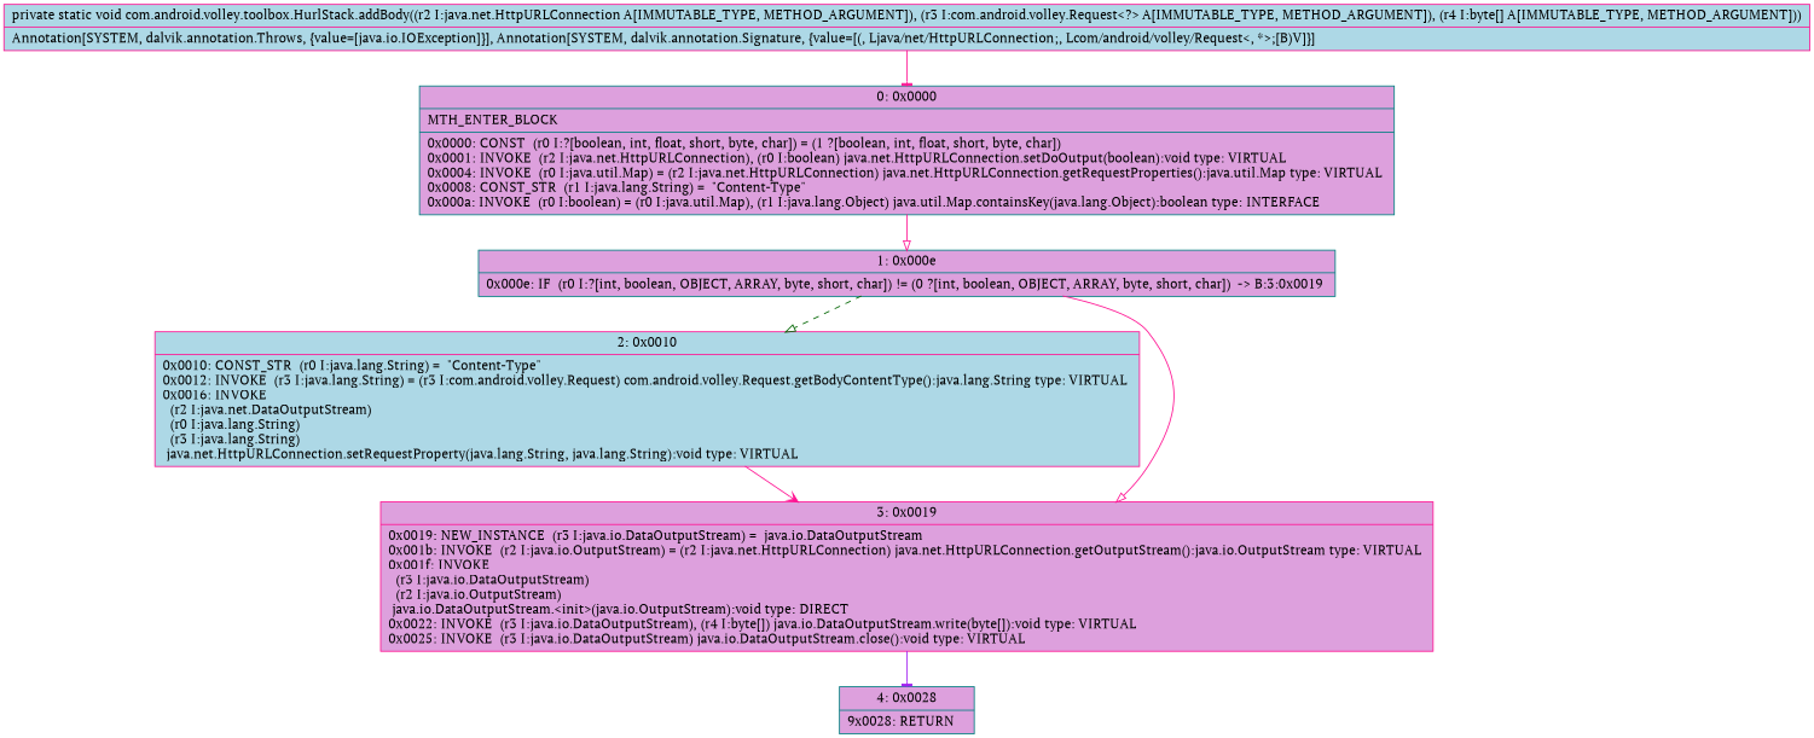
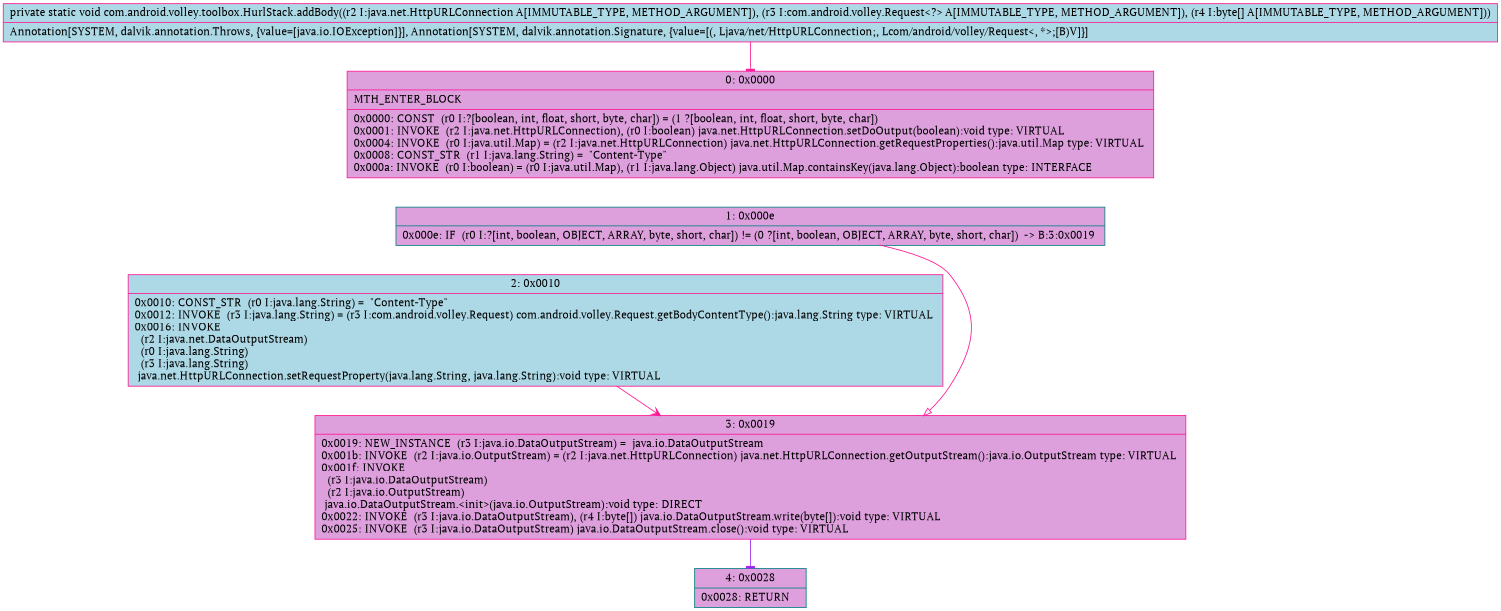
  digraph {
    fontname="PT Serif"
    node [color=teal fillcolor=plum fontname="PT Serif" shape=record style=filled]
    edge [arrowhead=onormal color=deeppink fontname="PT Serif"]
-   n1 [label="{0\:\ 0x0000|MTH_ENTER_BLOCK\l|0x0000: CONST  (r0 I:?[boolean, int, float, short, byte, char]) = (1 ?[boolean, int, float, short, byte, char]) \l0x0001: INVOKE  (r2 I:java.net.HttpURLConnection), (r0 I:boolean) java.net.HttpURLConnection.setDoOutput(boolean):void type: VIRTUAL \l0x0004: INVOKE  (r0 I:java.util.Map) = (r2 I:java.net.HttpURLConnection) java.net.HttpURLConnection.getRequestProperties():java.util.Map type: VIRTUAL \l0x0008: CONST_STR  (r1 I:java.lang.String) =  \"Content\-Type\" \l0x000a: INVOKE  (r0 I:boolean) = (r0 I:java.util.Map), (r1 I:java.lang.Object) java.util.Map.containsKey(java.lang.Object):boolean type: INTERFACE \l}"]
+   n1 [color=deeppink label="{0\:\ 0x0000|MTH_ENTER_BLOCK\l|0x0000: CONST  (r0 I:?[boolean, int, float, short, byte, char]) = (1 ?[boolean, int, float, short, byte, char]) \l0x0001: INVOKE  (r2 I:java.net.HttpURLConnection), (r0 I:boolean) java.net.HttpURLConnection.setDoOutput(boolean):void type: VIRTUAL \l0x0004: INVOKE  (r0 I:java.util.Map) = (r2 I:java.net.HttpURLConnection) java.net.HttpURLConnection.getRequestProperties():java.util.Map type: VIRTUAL \l0x0008: CONST_STR  (r1 I:java.lang.String) =  \"Content\-Type\" \l0x000a: INVOKE  (r0 I:boolean) = (r0 I:java.util.Map), (r1 I:java.lang.Object) java.util.Map.containsKey(java.lang.Object):boolean type: INTERFACE \l}"]
    n2 [label="{1\:\ 0x000e|0x000e: IF  (r0 I:?[int, boolean, OBJECT, ARRAY, byte, short, char]) != (0 ?[int, boolean, OBJECT, ARRAY, byte, short, char])  \-\> B:3:0x0019 \l}"]
    n3 [color=deeppink fillcolor=lightblue label="{2\:\ 0x0010|0x0010: CONST_STR  (r0 I:java.lang.String) =  \"Content\-Type\" \l0x0012: INVOKE  (r3 I:java.lang.String) = (r3 I:com.android.volley.Request) com.android.volley.Request.getBodyContentType():java.lang.String type: VIRTUAL \l0x0016: INVOKE  \l  (r2 I:java.net.DataOutputStream)\l  (r0 I:java.lang.String)\l  (r3 I:java.lang.String)\l java.net.HttpURLConnection.setRequestProperty(java.lang.String, java.lang.String):void type: VIRTUAL \l}"]
    n4 [color=deeppink label="{3\:\ 0x0019|0x0019: NEW_INSTANCE  (r3 I:java.io.DataOutputStream) =  java.io.DataOutputStream \l0x001b: INVOKE  (r2 I:java.io.OutputStream) = (r2 I:java.net.HttpURLConnection) java.net.HttpURLConnection.getOutputStream():java.io.OutputStream type: VIRTUAL \l0x001f: INVOKE  \l  (r3 I:java.io.DataOutputStream)\l  (r2 I:java.io.OutputStream)\l java.io.DataOutputStream.\<init\>(java.io.OutputStream):void type: DIRECT \l0x0022: INVOKE  (r3 I:java.io.DataOutputStream), (r4 I:byte[]) java.io.DataOutputStream.write(byte[]):void type: VIRTUAL \l0x0025: INVOKE  (r3 I:java.io.DataOutputStream) java.io.DataOutputStream.close():void type: VIRTUAL \l}"]
-   n5 [label="{4\:\ 0x0028|9x0028: RETURN   \l}"]
+   n5 [label="{4\:\ 0x0028|0x0028: RETURN   \l}"]
    n6 [color=deeppink fillcolor=lightblue label="{private static void com.android.volley.toolbox.HurlStack.addBody((r2 I:java.net.HttpURLConnection A[IMMUTABLE_TYPE, METHOD_ARGUMENT]), (r3 I:com.android.volley.Request\<?\> A[IMMUTABLE_TYPE, METHOD_ARGUMENT]), (r4 I:byte[] A[IMMUTABLE_TYPE, METHOD_ARGUMENT]))  | Annotation[SYSTEM, dalvik.annotation.Throws, \{value=[java.io.IOException]\}], Annotation[SYSTEM, dalvik.annotation.Signature, \{value=[(, Ljava\/net\/HttpURLConnection;, Lcom\/android\/volley\/Request\<, *\>;[B)V]\}]\l}"]
-   n1 -> n2
-   n2 -> n3 [color=darkgreen style=dashed]
    n2 -> n4
    n3 -> n4 [arrowhead=vee]
    n4 -> n5 [arrowhead=tee color=purple]
    n6 -> n1 [arrowhead=tee]
  }
